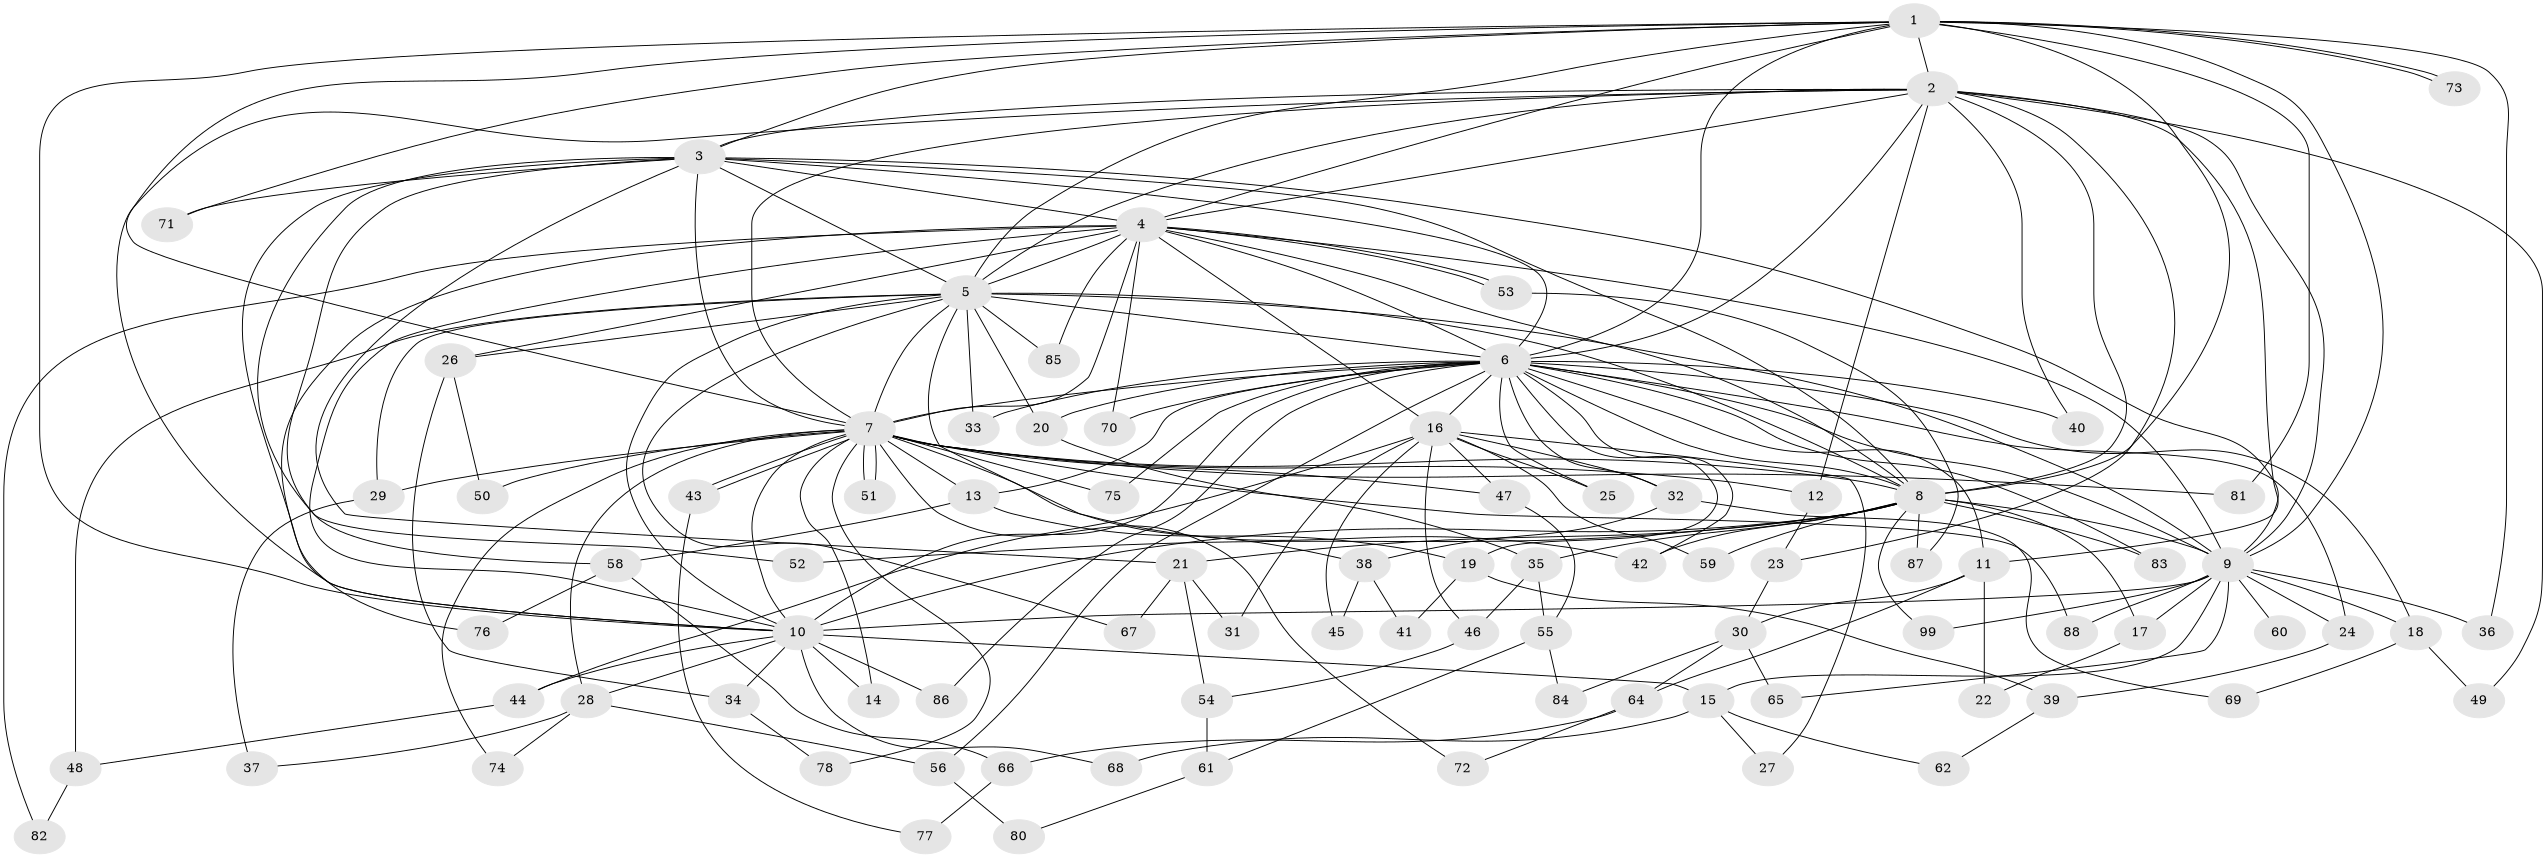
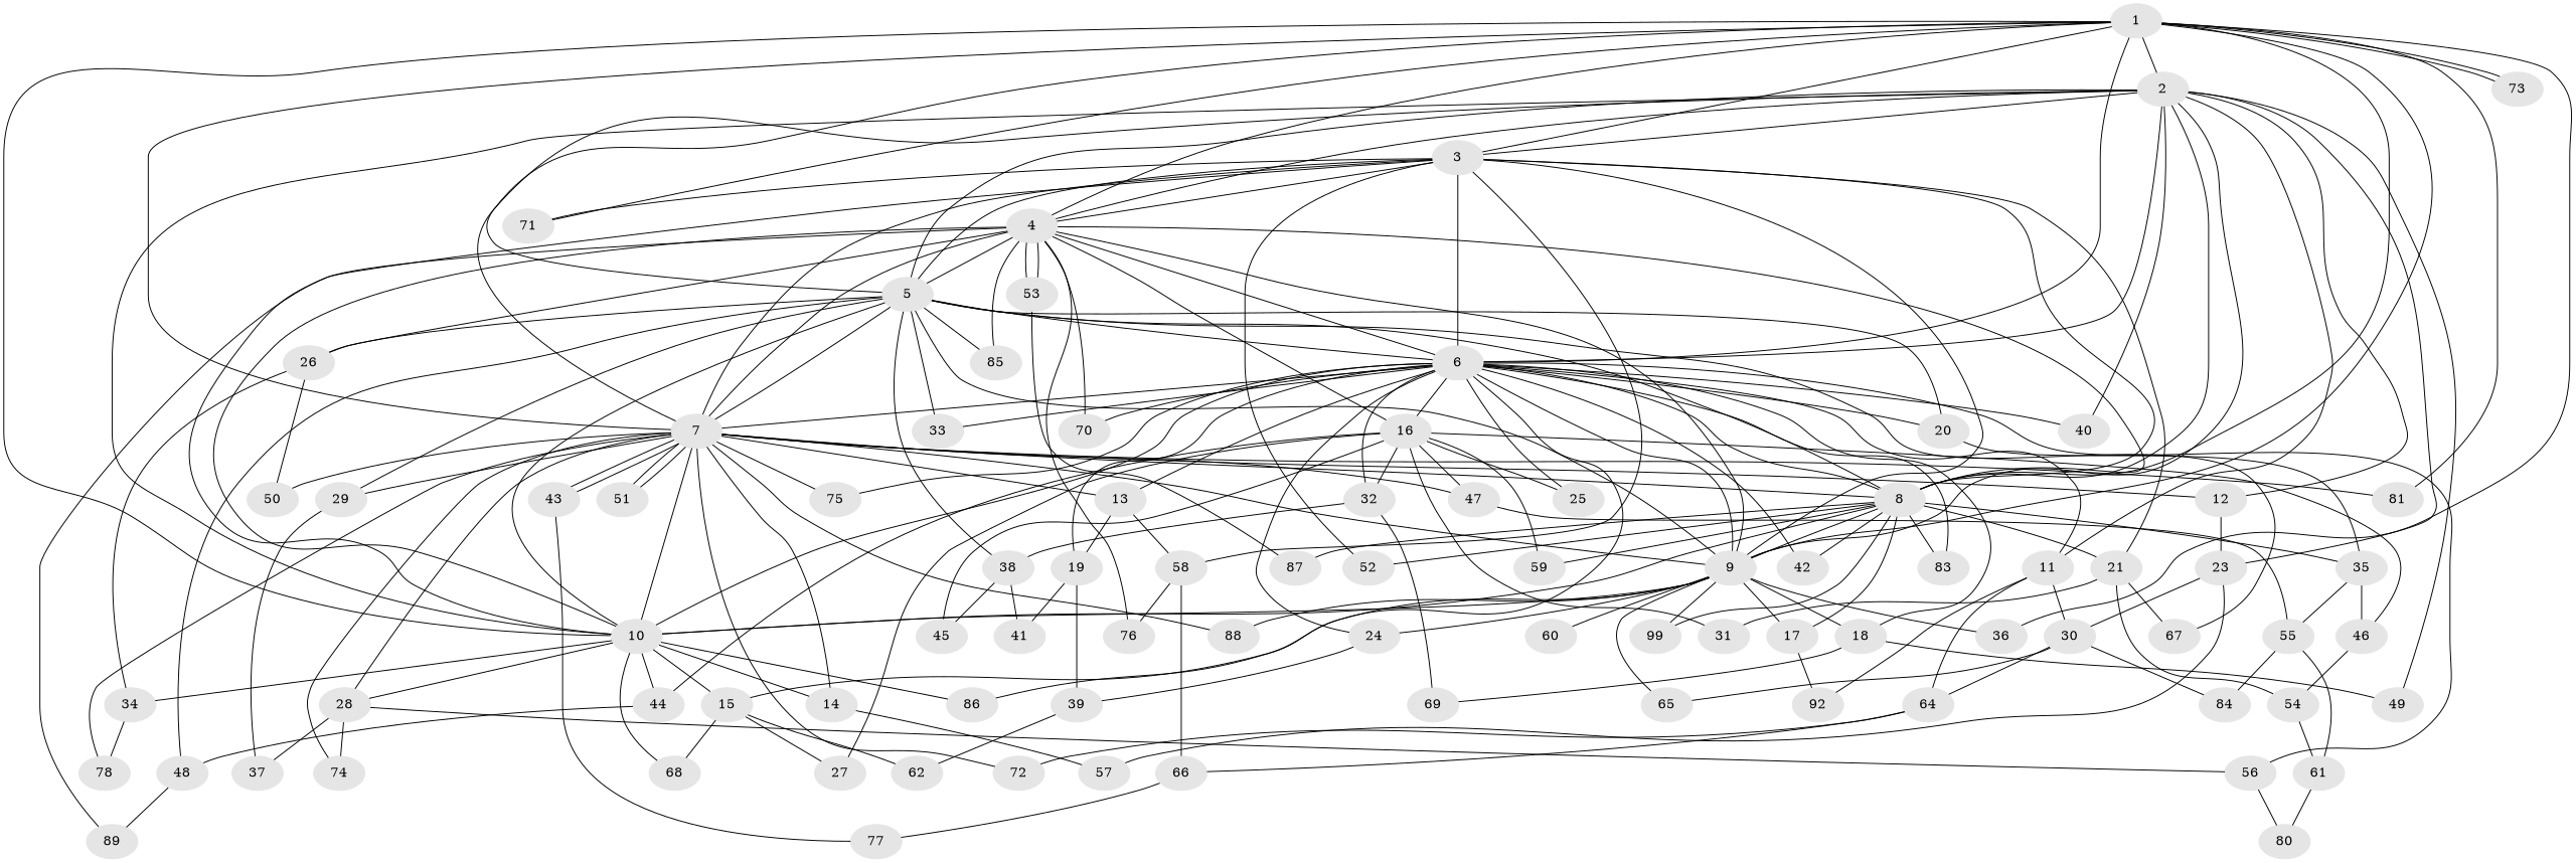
  graph {
    node [color=gray90 style=filled]
    1
    2
    3
    4
    5
    6
    7
    8
    9
    10
    36
    71
    73
    81
    11
    12
    23
    40
    49
    21
    52
    58
    16
    26
    53
    70
    76
-   82
+   82 [label=89]
    85
    20
    29
    33
    38
    48
    67
    13
    18
    19
    24
    25
    32
    42
    56
    75
    83
    86
    14
    28
    43
    47
    50
    51
    72
    74
    78
    88
    17
    35
    59
    n60 [label=99]
    87
    15
    60
    65
    34
    44
    68
-   22
+   22 [label=92]
    30
    64
+   57
    31
    54
    66
    27
    45
    46
    37
    41
    69
    39
    80
    77
    55
    62
    84
    61
    1 -- 2
    1 -- 3
    1 -- 4
    1 -- 5
    1 -- 6
    1 -- 7
    1 -- 8
    1 -- 9
    1 -- 10
    1 -- 36
    1 -- 71
    1 -- 73
    1 -- 73
    1 -- 81
    2 -- 3
    2 -- 4
    2 -- 5
    2 -- 6
    2 -- 7
    2 -- 8
    2 -- 9
    2 -- 10
    2 -- 11
    2 -- 12
    2 -- 23
    2 -- 40
    2 -- 49
    3 -- 4
    3 -- 5
    3 -- 6
    3 -- 7
    3 -- 8
    3 -- 9
    3 -- 10
    3 -- 71
    3 -- 21
    3 -- 52
    3 -- 58
    4 -- 5
    4 -- 6
    4 -- 7
    4 -- 8
    4 -- 9
    4 -- 10
    4 -- 16
    4 -- 26
    4 -- 53
    4 -- 53
    4 -- 70
    4 -- 76
    4 -- 82
    4 -- 85
    5 -- 6
    5 -- 7
    5 -- 8
    5 -- 9
    5 -- 10
    5 -- 26
    5 -- 85
    5 -- 20
    5 -- 29
    5 -- 33
    5 -- 38
    5 -- 48
    5 -- 67
    6 -- 7
    6 -- 8
    6 -- 9
    6 -- 10
    6 -- 11
    6 -- 40
    6 -- 16
    6 -- 70
    6 -- 20
    6 -- 33
    6 -- 13
    6 -- 18
    6 -- 19
    6 -- 24
    6 -- 25
    6 -- 32
    6 -- 42
    6 -- 56
    6 -- 75
    6 -- 83
    6 -- 86
    7 -- 8
-   7 -- 42
+   7 -- 9
    7 -- 10
    7 -- 81
    7 -- 12
    7 -- 29
    7 -- 13
    7 -- 75
    7 -- 14
    7 -- 28
    7 -- 43
    7 -- 43
    7 -- 47
    7 -- 50
    7 -- 51
    7 -- 51
    7 -- 72
    7 -- 74
    7 -- 78
    7 -- 88
    8 -- 9
    8 -- 10
    8 -- 21
    8 -- 52
    8 -- 42
    8 -- 83
    8 -- 17
    8 -- 35
    8 -- 59
    8 -- n60
    8 -- 87
    9 -- 10
    9 -- 36
    9 -- 18
    9 -- 24
    9 -- 88
    9 -- 17
    9 -- n60
    9 -- 15
    9 -- 60
    9 -- 65
    10 -- 86
    10 -- 14
    10 -- 28
    10 -- 15
    10 -- 34
    10 -- 44
    10 -- 68
    11 -- 22
    11 -- 30
    11 -- 64
    12 -- 23
    23 -- 30
+   23 -- 57
    21 -- 67
    21 -- 31
    21 -- 54
    58 -- 76
    58 -- 66
    16 -- 25
    16 -- 32
    16 -- 47
    16 -- 59
    16 -- 44
    16 -- 31
    16 -- 27
    16 -- 45
    16 -- 46
    26 -- 50
    26 -- 34
    53 -- 87
    20 -- 35
    29 -- 37
    38 -- 45
    38 -- 41
    48 -- 82
    13 -- 58
    13 -- 19
    18 -- 49
    18 -- 69
    19 -- 41
    19 -- 39
    24 -- 39
    32 -- 38
    32 -- 69
    56 -- 80
+   14 -- 57
    28 -- 56
    28 -- 74
    28 -- 37
    43 -- 77
    47 -- 55
    17 -- 22
    35 -- 46
    35 -- 55
    15 -- 68
    15 -- 27
    15 -- 62
    34 -- 78
    44 -- 48
    30 -- 65
    30 -- 64
    30 -- 84
    64 -- 72
    64 -- 66
    54 -- 61
    66 -- 77
    46 -- 54
    39 -- 62
    55 -- 84
    55 -- 61
    61 -- 80
  }
